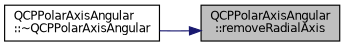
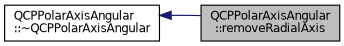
  digraph {
    rankdir=RL
    node [color=black fontname=Helvetica fontsize=10 shape=record style=filled]
    n1 [fillcolor=grey75 fontcolor=black height=0.2 label="QCPPolarAxisAngular\l::removeRadialAxis" width=0.4]
    n2 [fillcolor=white height=0.2 label="QCPPolarAxisAngular\l::~QCPPolarAxisAngular" width=0.4]
-   n1 -> n2 [color=midnightblue dir=back fontname=Helvetica fontsize=10 labelfontname=Helvetica labelfontsize=10 style=solid]
+   n2 -> n1 [color=midnightblue dir=back fontname=Helvetica fontsize=10 labelfontname=Helvetica labelfontsize=10 style=solid]
  }
